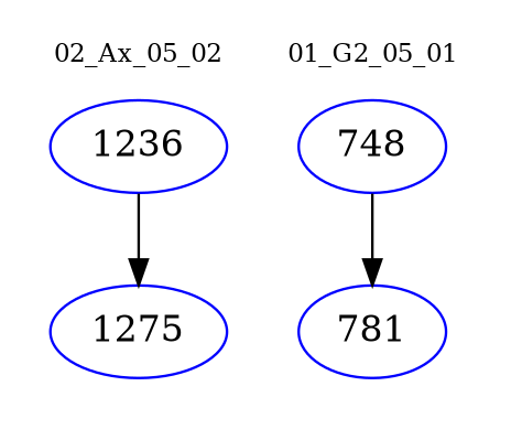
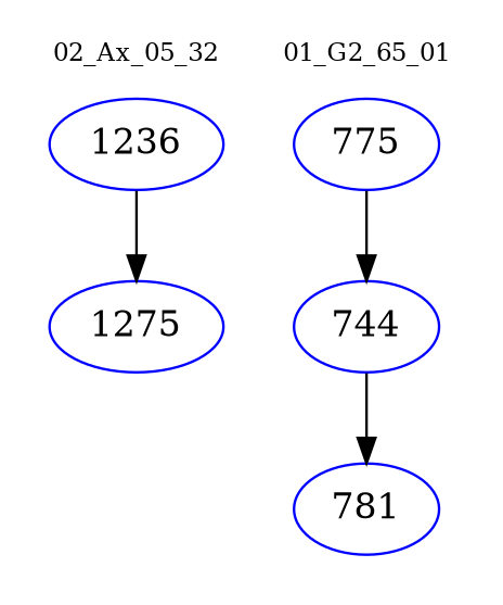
  digraph {
    node [color=blue]
    edge [color=black]
    n1 [label=1236]
    n2 [label=1275]
-   n4 [label=748]
+   n3 [label=775]
+   n4 [label=744]
    n5 [label=781]
    subgraph cluster_1 {
      color=white
      fontsize=10
-     label="02_Ax_05_02"
+     label="02_Ax_05_32"
      n1
      n2
    }
    subgraph cluster_2 {
      color=white
      fontsize=10
-     label="01_G2_05_01"
+     label="01_G2_65_01"
+     n3
      n4
      n5
    }
    n1 -> n2
+   n3 -> n4
    n4 -> n5
  }
